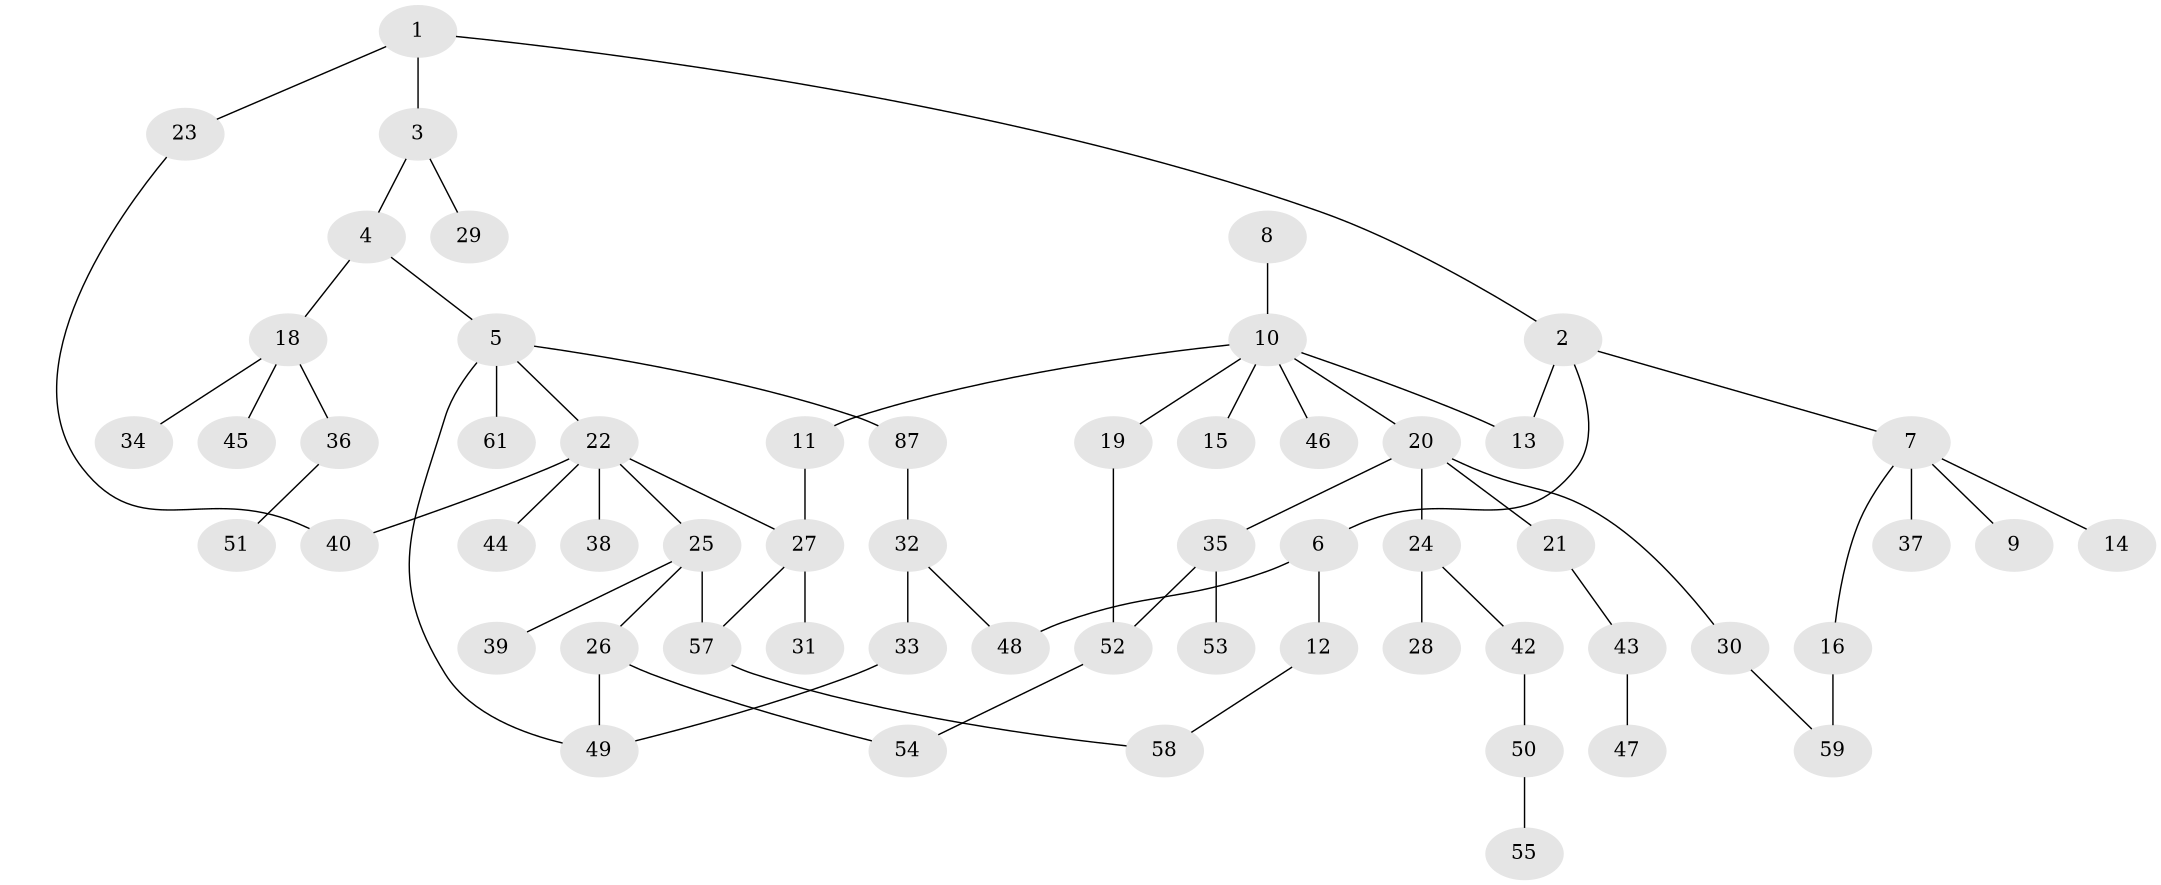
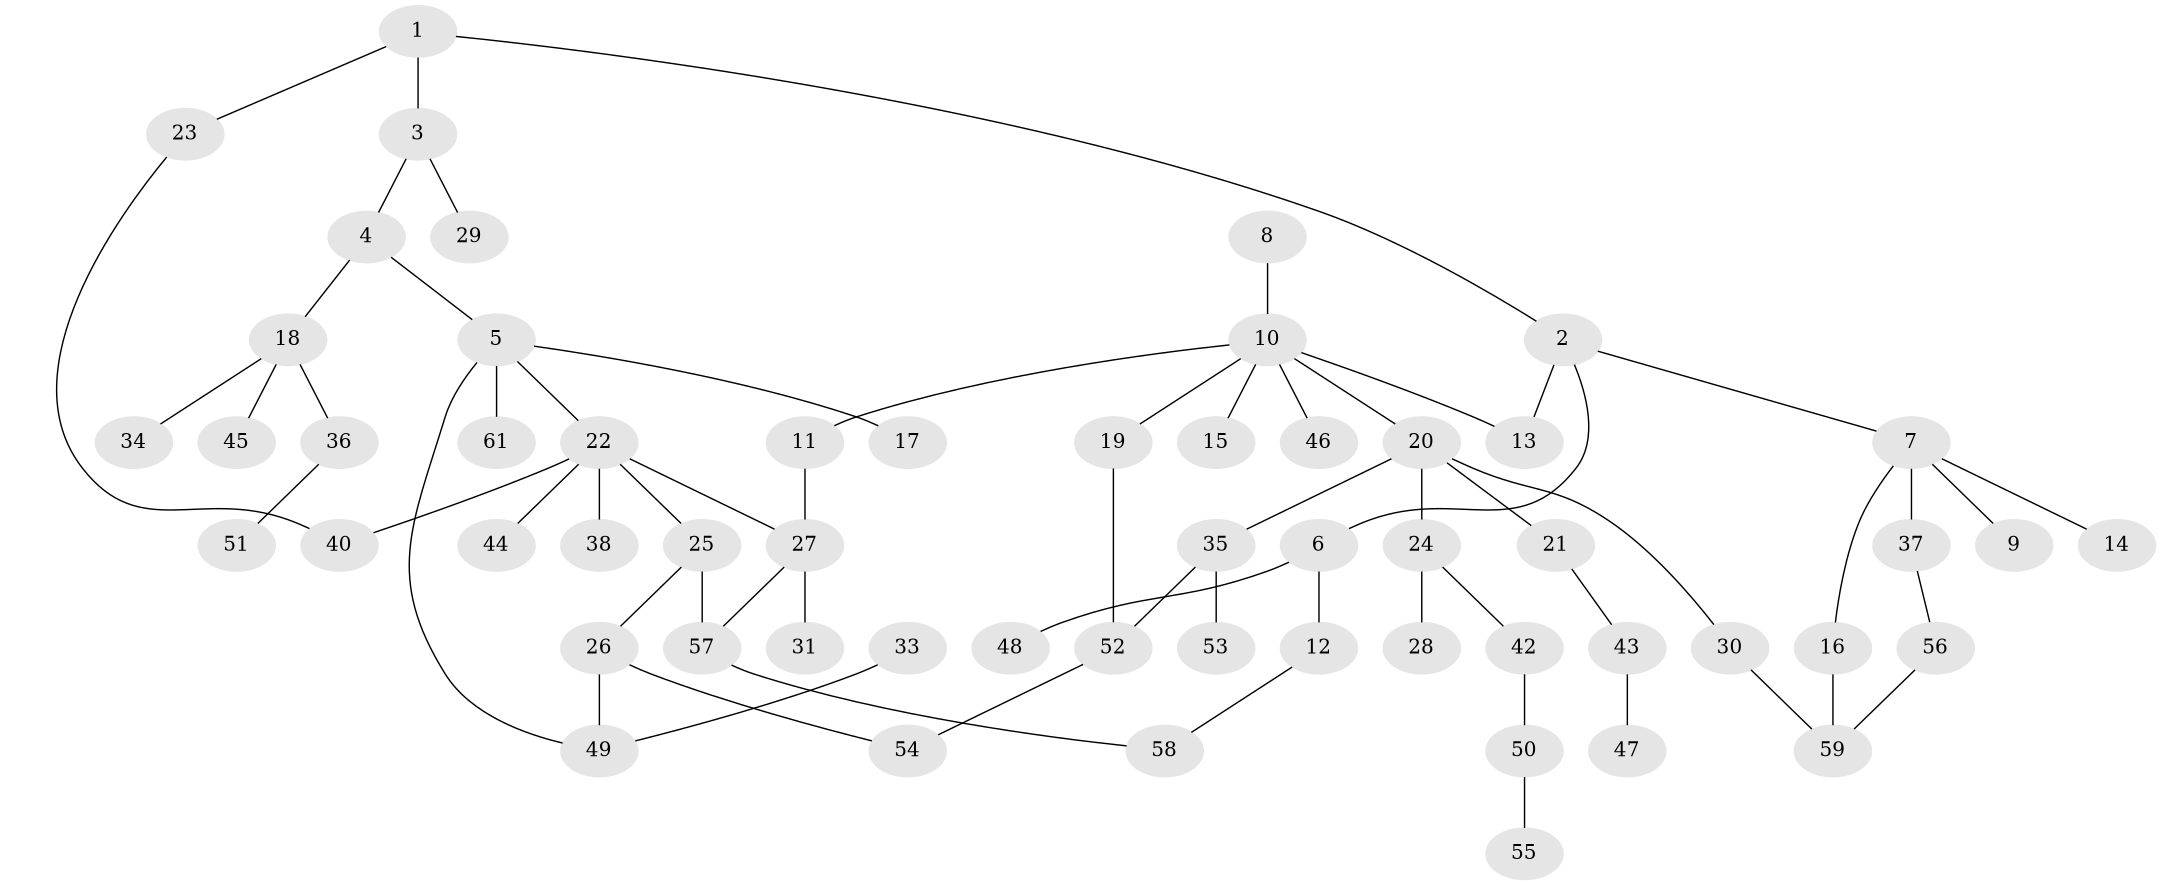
  graph {
    node [color=gray90 style=filled]
    1
    2
    3
    23
    6
    7
    13
    4
    29
    40
    12
    48
    9
    14
    16
    37
    5
    18
-   17 [label=87]
+   17
    22
    n21 [label=61]
    49
    34
    36
    45
-   32
    27
    25
    38
    44
    58
    8
    10
    59
+   56
    11
    15
    19
    20
    46
    52
    21
    24
    30
    35
    57
    31
    33
    51
    54
    43
    28
    42
    53
    47
    26
-   39
    50
    55
    1 -- 2
    1 -- 3
    1 -- 23
    2 -- 6
    2 -- 7
    2 -- 13
    3 -- 4
    3 -- 29
    23 -- 40
    6 -- 12
    6 -- 48
    7 -- 9
    7 -- 14
    7 -- 16
    7 -- 37
    4 -- 5
    4 -- 18
    12 -- 58
    16 -- 59
+   37 -- 56
    5 -- 17
    5 -- 22
    5 -- n21
    5 -- 49
    18 -- 34
    18 -- 36
    18 -- 45
-   17 -- 32
    22 -- 40
    22 -- 27
    22 -- 25
    22 -- 38
    22 -- 44
    36 -- 51
-   32 -- 48
-   32 -- 33
    27 -- 57
    27 -- 31
    25 -- 57
    25 -- 26
-   25 -- 39
    8 -- 10
    10 -- 13
    10 -- 11
    10 -- 15
    10 -- 19
    10 -- 20
    10 -- 46
+   56 -- 59
    11 -- 27
    19 -- 52
    20 -- 21
    20 -- 24
    20 -- 30
    20 -- 35
    52 -- 54
    21 -- 43
    24 -- 28
    24 -- 42
    30 -- 59
    35 -- 52
    35 -- 53
    57 -- 58
    33 -- 49
    43 -- 47
    42 -- 50
    26 -- 49
    26 -- 54
    50 -- 55
  }
